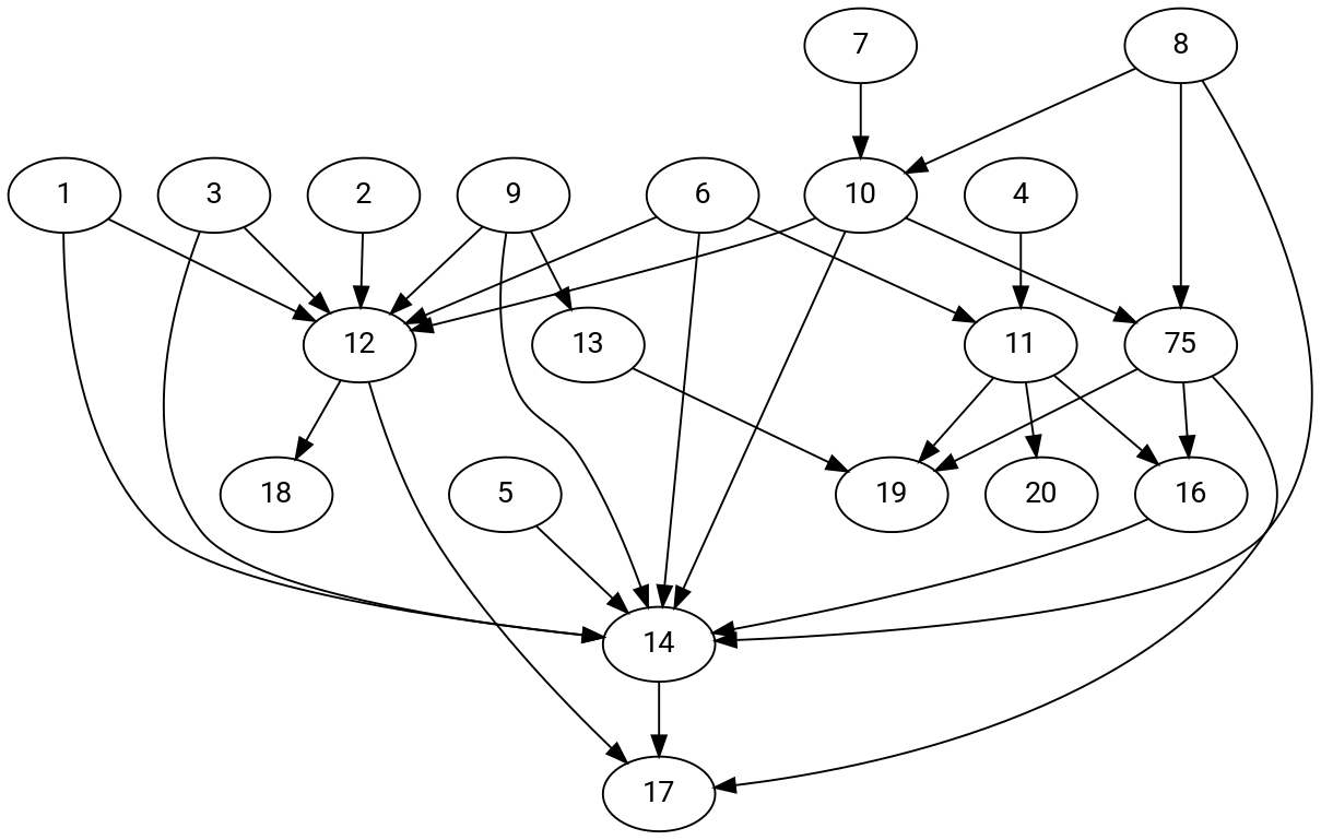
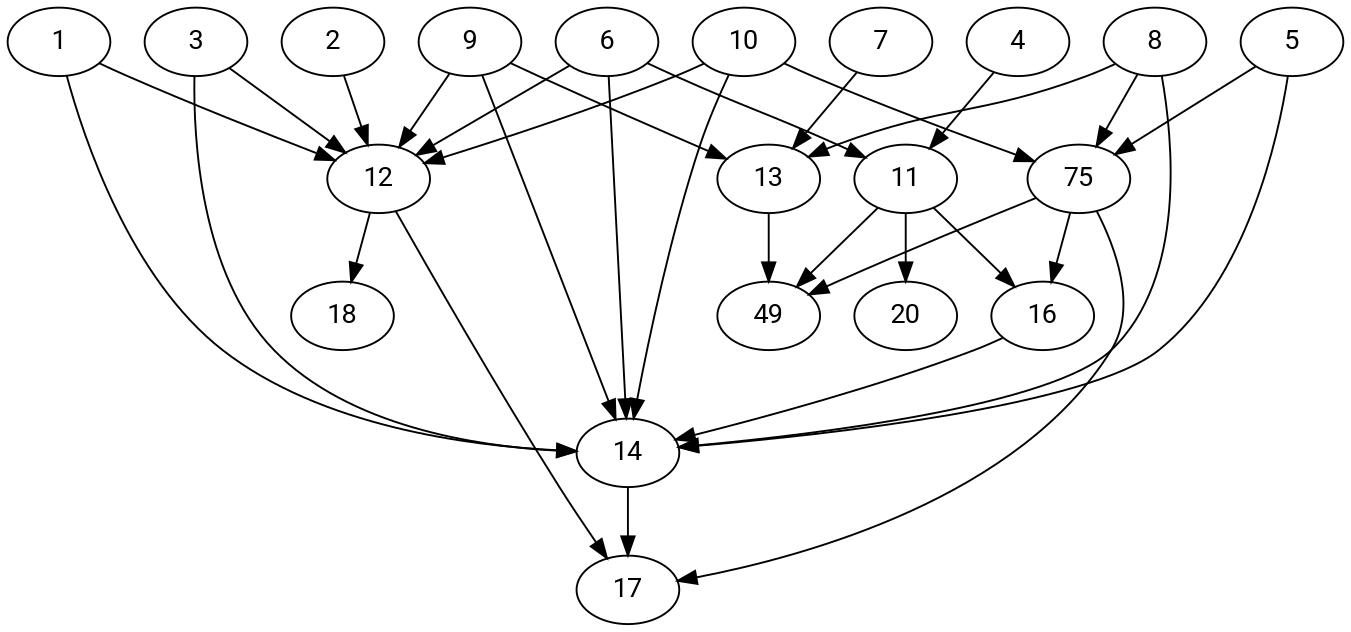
  digraph {
    fontname=Roboto
    node [alpha=0.06 fontname=Roboto]
    edge [fontname=Roboto]
    1 [alpha=0.04 expect_size=26093568]
    12 [alpha=0.19 expect_size=16321536]
    14 [alpha=0.07 expect_size=22105088]
    18 [alpha=0.13 expect_size=35449856]
    17 [expect_size=36299776]
    16 [alpha=0.14 expect_size=21638144]
    2 [alpha=0.09 expect_size=29449216]
    3 [alpha=0.14 expect_size=21886976]
    11 [alpha=0.18 expect_size=6643712]
-   19 [alpha=0.18 expect_size=8131584]
+   19 [alpha=0.18 expect_size=8131584 label=49]
    20 [alpha=0.18 expect_size=35396608]
    4 [alpha=0.14 expect_size=40930304]
    5 [expect_size=8774656]
    n14 [alpha=0.04 expect_size=7454720 label=75]
    13 [alpha=0.07 expect_size=36393984]
    6 [expect_size=40328192]
    7 [alpha=0.20 expect_size=43720704]
    8 [alpha=0.08 expect_size=51320832]
    9 [alpha=0.12 expect_size=30261248]
    10 [alpha=0.15 expect_size=15593472]
    1 -> 12
    1 -> 14
    12 -> 18
    12 -> 17
    14 -> 17
    16 -> 14
    2 -> 12
    3 -> 12
    3 -> 14
    11 -> 16
    11 -> 19
    11 -> 20
    4 -> 11
    5 -> 14
+   5 -> n14
    n14 -> 17
    n14 -> 16
    n14 -> 19
    13 -> 19
    6 -> 12
    6 -> 14
    6 -> 11
-   7 -> 10
+   7 -> 13
    8 -> 14
    8 -> n14
-   8 -> 10
+   8 -> 13
    9 -> 12
    9 -> 14
    9 -> 13
    10 -> 12
    10 -> 14
    10 -> n14
  }
